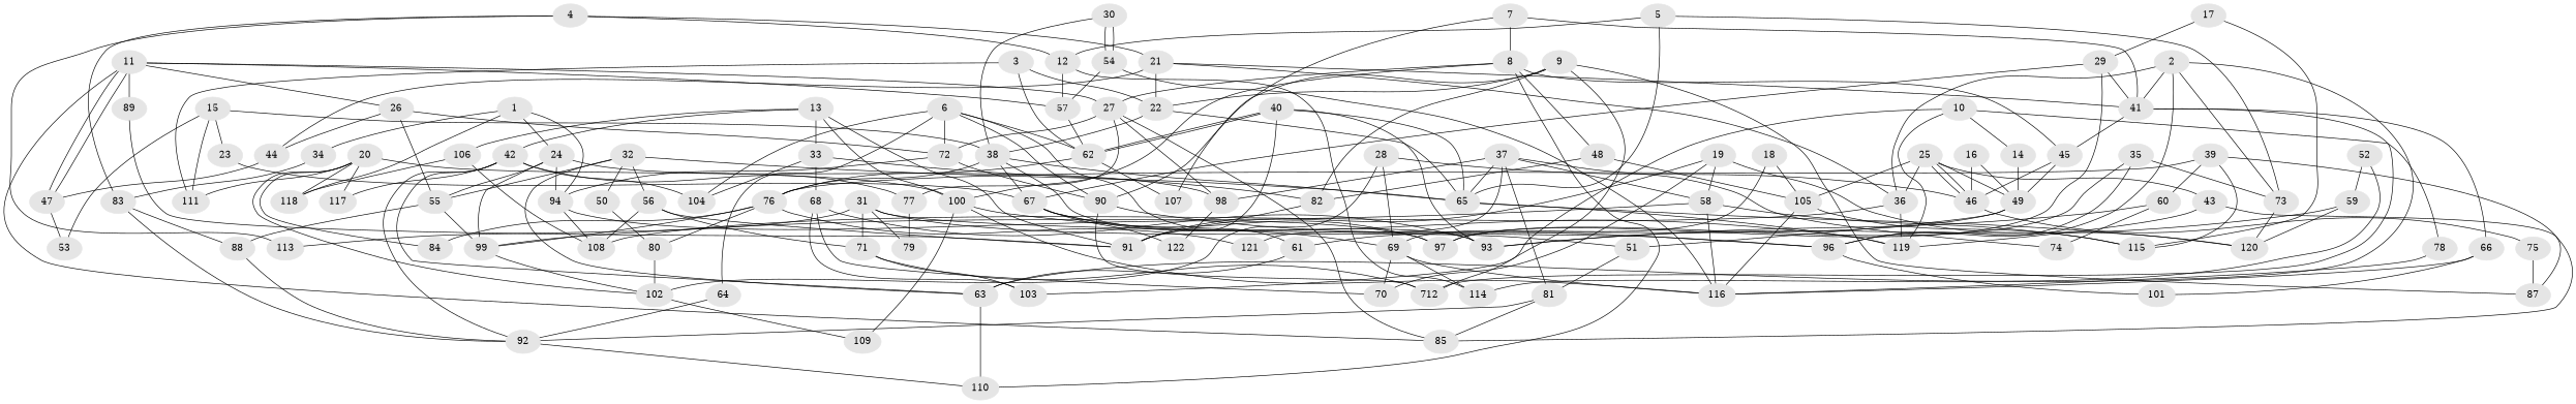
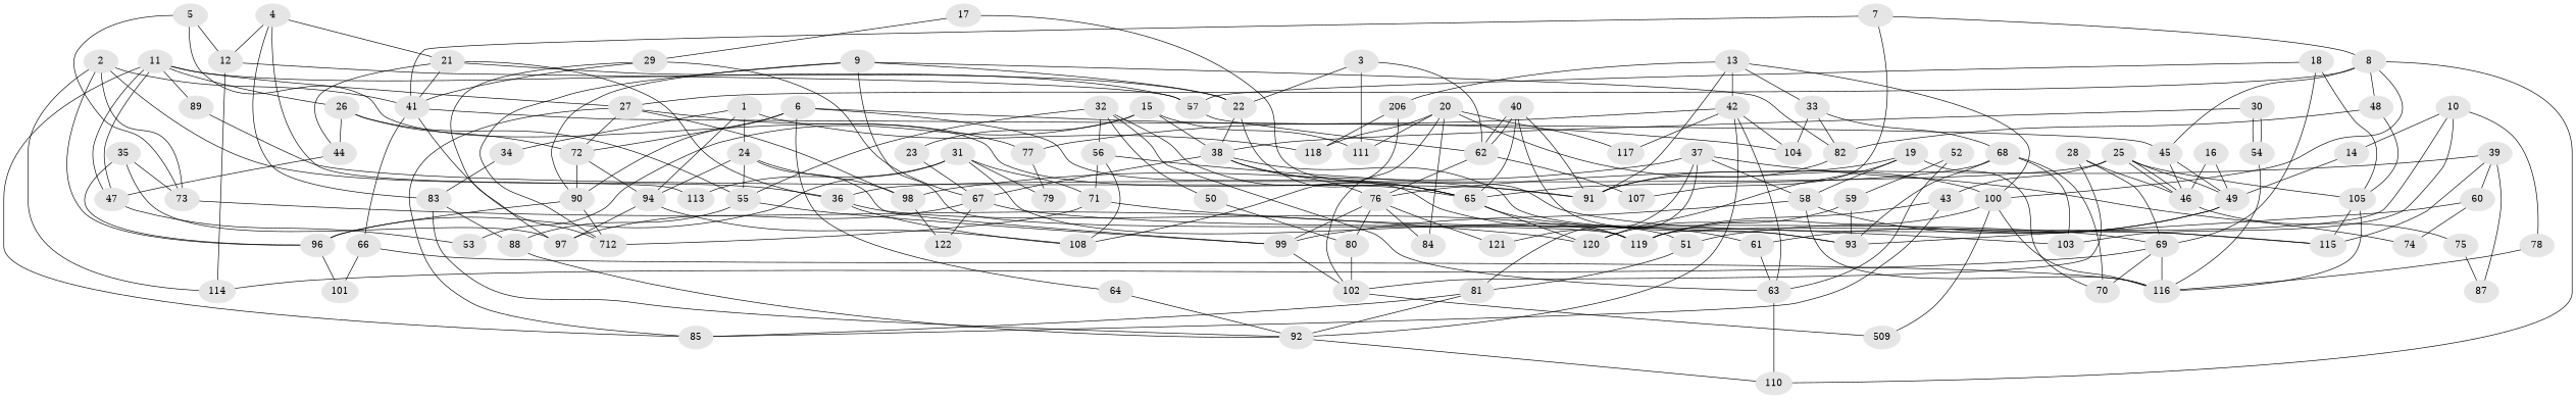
  graph {
    node [color=gray90 style=filled]
    1
    24
    34
    94
    118
    55
    98
    99
    83
    97
    108
    2
    36
    41
    73
    96
    114
    119
    45
    n20 [label=712]
    66
    120
    101
    3
    22
    62
    111
    65
    38
    107
    76
    4
    12
    21
    113
    57
    44
    92
    88
    5
    6
    61
    64
    72
    90
    104
    63
    7
    8
    27
    48
    100
    110
    85
    77
    49
    46
    82
    105
    116
-   109
+   109 [label=509]
    9
    87
    91
    10
    14
    78
    103
    11
    26
    47
    89
    53
    13
    33
    42
-   106
+   106 [label=206]
    68
    117
    51
    15
    23
    67
    93
    16
    75
    17
    29
    115
    18
    69
    70
    19
    58
    20
    84
    102
    122
    25
    43
    79
    28
    30
    54
    31
    71
    81
    32
    50
    56
    80
    35
    37
    74
    121
    39
    60
    40
    52
    59
    1 -- 24
    1 -- 34
    1 -- 94
    1 -- 118
    24 -- 94
    24 -- 55
    24 -- 98
    24 -- 99
    34 -- 83
    94 -- 97
    94 -- 108
    55 -- 99
    55 -- 88
    98 -- 122
    99 -- 102
    83 -- 92
    83 -- 88
    2 -- 36
    2 -- 41
    2 -- 73
    2 -- 96
    2 -- 114
    36 -- 108
    36 -- 119
    41 -- 45
    41 -- n20
    41 -- 66
    73 -- 120
    96 -- 101
    45 -- 49
    45 -- 46
    66 -- 101
    66 -- 116
    3 -- 22
    3 -- 62
    3 -- 111
    22 -- 65
    22 -- 38
    62 -- 107
    62 -- 76
    65 -- 119
    65 -- 120
    38 -- 65
    38 -- 76
    38 -- 67
    38 -- 93
    76 -- 99
    76 -- 84
    76 -- 80
    76 -- 121
    4 -- 83
    4 -- 12
    4 -- 21
    4 -- 113
    12 -- 114
    12 -- 57
    21 -- 36
    21 -- 41
    21 -- 22
    21 -- 44
    57 -- 62
    44 -- 47
    92 -- 110
    88 -- 92
    5 -- 73
    5 -- 65
    5 -- 12
-   6 -- 62
    6 -- 61
    6 -- 64
    6 -- 72
    6 -- 90
    6 -- 104
    61 -- 63
    64 -- 92
    72 -- 94
    72 -- 90
    90 -- 96
    90 -- n20
    63 -- 110
    7 -- 41
    7 -- 107
    7 -- 8
    8 -- 45
    8 -- 27
    8 -- 48
    8 -- 100
    8 -- 110
    27 -- 98
    27 -- 72
    27 -- 85
    27 -- 77
    48 -- 82
    48 -- 105
    100 -- 119
    100 -- 116
    100 -- 109
    77 -- 79
    49 -- 61
    49 -- 51
    46 -- 75
    82 -- 91
    105 -- 116
    105 -- 115
    9 -- n20
    9 -- 22
    9 -- 90
    9 -- 82
-   9 -- 87
+   9 -- 119
    10 -- 119
    10 -- 14
    10 -- 78
    10 -- 103
    14 -- 49
    78 -- 116
    11 -- 57
    11 -- 27
    11 -- 85
    11 -- 26
    11 -- 47
    11 -- 47
    11 -- 89
    26 -- 55
    26 -- 44
    26 -- 72
    47 -- 53
    89 -- 91
    13 -- 100
    13 -- 91
    13 -- 33
    13 -- 42
    13 -- 106
    33 -- 104
    33 -- 82
    33 -- 68
    42 -- 92
    42 -- 104
    42 -- 63
    42 -- 77
    42 -- 117
    106 -- 118
    106 -- 108
    68 -- 103
    68 -- 93
    68 -- 70
    51 -- 81
    15 -- 111
    15 -- 38
    15 -- 53
    15 -- 23
    23 -- 67
    67 -- 97
    67 -- 69
    67 -- 122
    16 -- 49
    16 -- 46
    75 -- 87
    17 -- 29
    17 -- 115
    29 -- 97
    29 -- 41
    29 -- 67
-   54 -- 57
+   18 -- 57
    18 -- 105
    18 -- 69
    69 -- 114
    69 -- 116
    69 -- 70
    19 -- 120
    19 -- 91
    19 -- 70
    19 -- 58
    58 -- 99
    58 -- 116
    58 -- 115
    20 -- 118
    20 -- 111
    20 -- 100
    20 -- 117
    20 -- 84
    20 -- 102
    102 -- 109
    25 -- 36
    25 -- 49
    25 -- 46
    25 -- 46
    25 -- 105
    25 -- 43
    43 -- 119
    43 -- 85
    28 -- 46
    28 -- 69
    28 -- 102
    30 -- 38
    30 -- 54
    30 -- 54
    54 -- 116
    31 -- 96
    31 -- 113
    31 -- 51
    31 -- 79
    31 -- 71
    71 -- n20
    71 -- 103
    81 -- 92
    81 -- 85
    32 -- 55
    32 -- 65
    32 -- 63
    32 -- 50
    32 -- 56
    50 -- 80
    56 -- 108
    56 -- 91
    56 -- 71
    80 -- 102
    35 -- 97
    35 -- 73
    35 -- 96
    37 -- 98
-   37 -- 65
+   68 -- 65
    37 -- 58
    37 -- 81
    37 -- 74
    37 -- 121
    39 -- 76
    39 -- 87
    39 -- 115
    39 -- 60
    60 -- 93
    60 -- 74
    40 -- 62
    40 -- 62
    40 -- 65
    40 -- 91
    40 -- 93
    52 -- 63
    52 -- 59
    59 -- 120
    59 -- 93
  }
